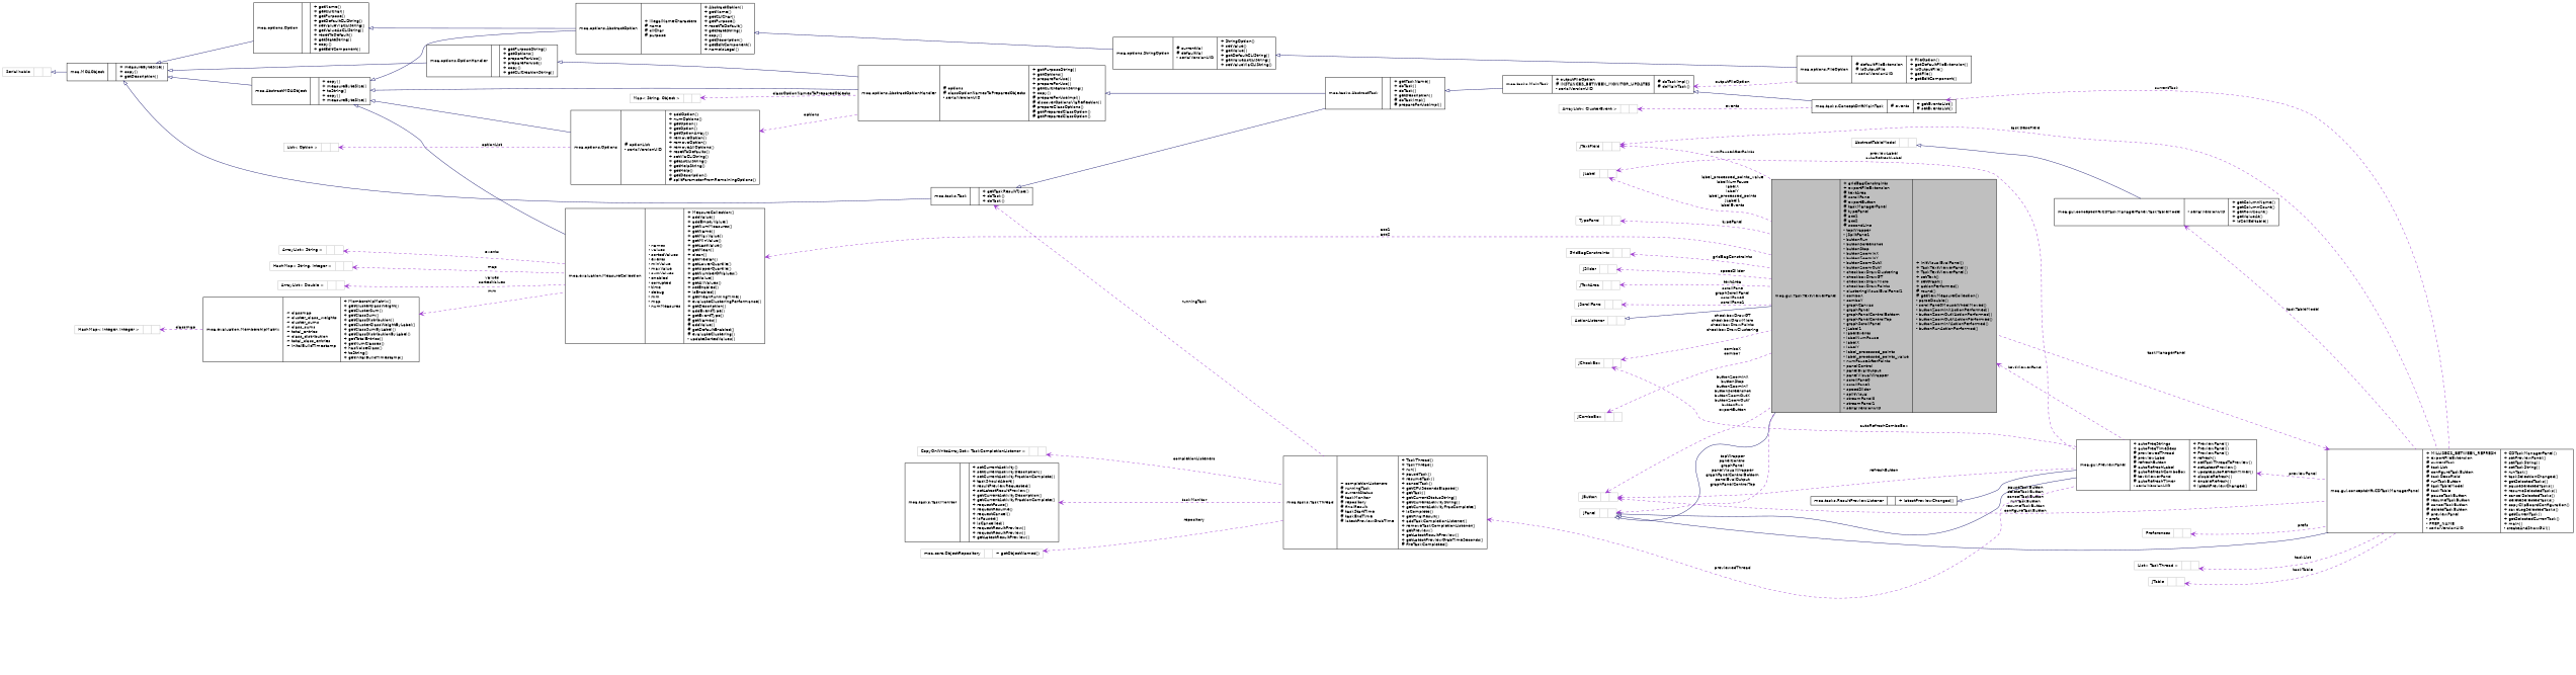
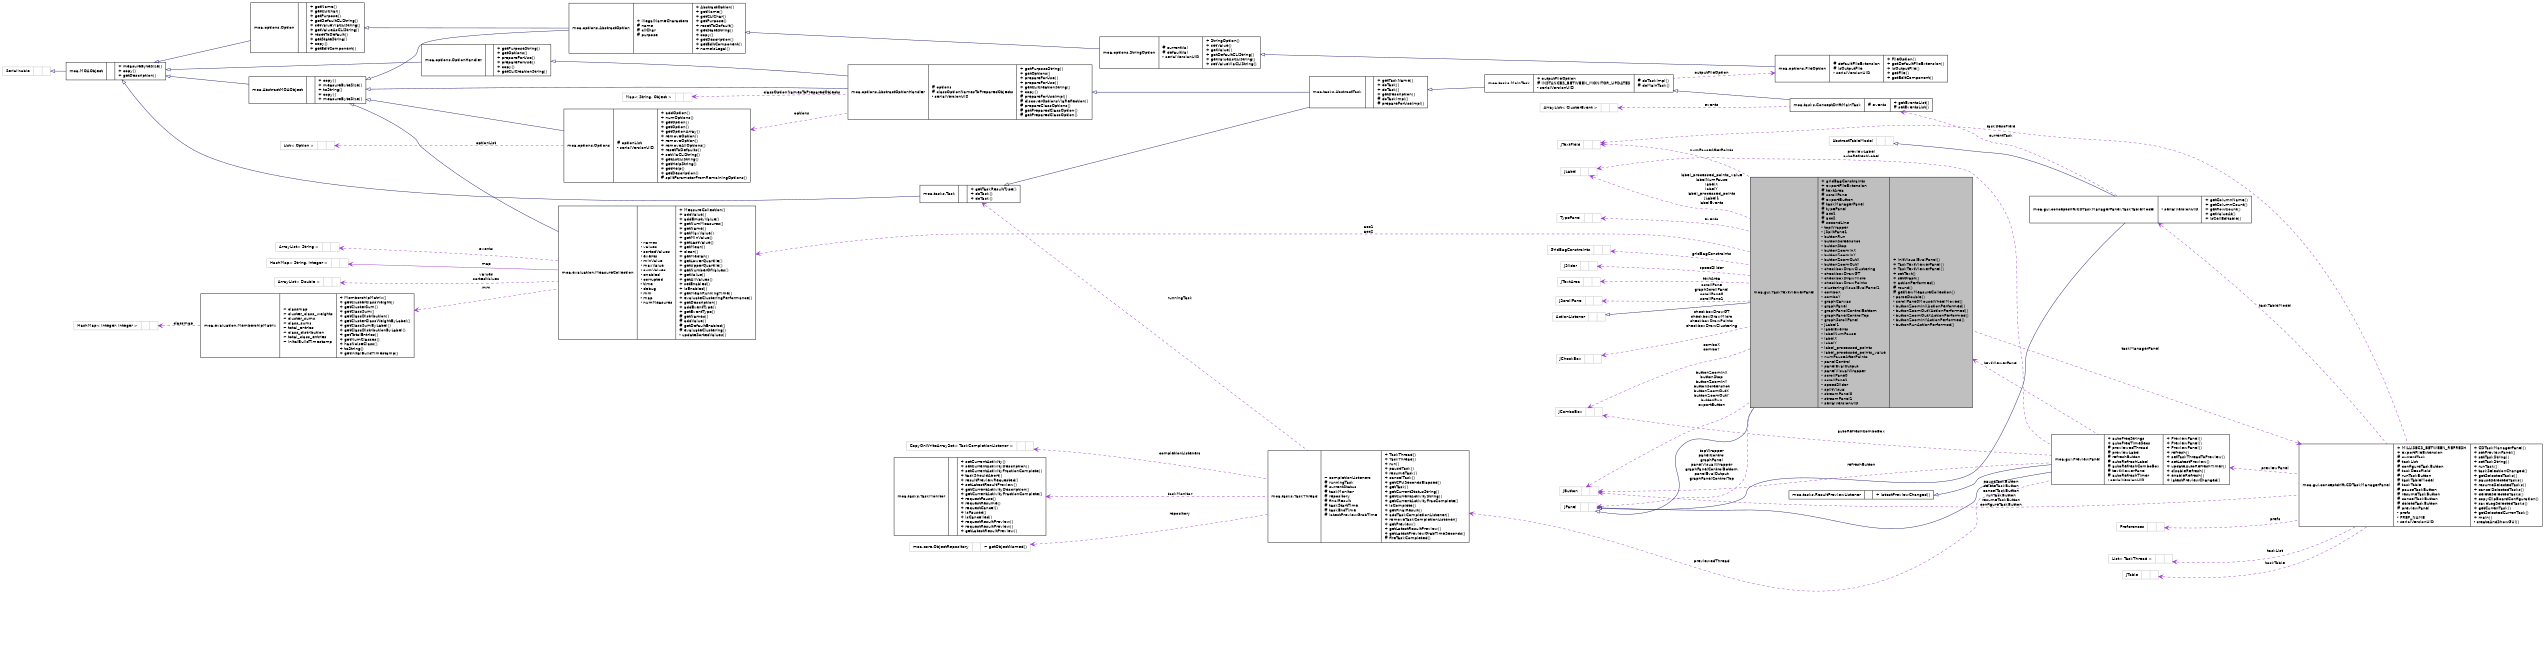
  digraph {
    rankdir=LR
    node [color=grey75 fillcolor=white fontname=Helvetica fontsize=10 shape=record style=filled]
    edge [arrowtail=open color=darkorchid3 dir=back fontname=Helvetica fontsize=10 labelfontname=Helvetica labelfontsize=10 style=dashed]
    n1 [color=black fillcolor=grey75 fontcolor=black height=0.2 label="{moa.gui.TaskTextViewerPanel\n|+ gridBagConstraints\l+ exportFileExtension\l# textArea\l# scrollPane\l# exportButton\l# taskManagerPanel\l# typePanel\l# acc1\l# acc2\l# secondLine\l- topWrapper\l- jSplitPane1\l- buttonRun\l- buttonScreenshot\l- buttonStop\l- buttonZoomInX\l- buttonZoomInY\l- buttonZoomOutX\l- buttonZoomOutY\l- checkboxDrawClustering\l- checkboxDrawGT\l- checkboxDrawMicro\l- checkboxDrawPoints\l- clusteringVisualEvalPanel1\l- comboX\l- comboY\l- graphCanvas\l- graphPanel\l- graphPanelControlBottom\l- graphPanelControlTop\l- graphScrollPanel\l- jLabel1\l- labelEvents\l- labelNumPause\l- labelX\l- labelY\l- label_processed_points\l- label_processed_points_value\l- numPauseAfterPoints\l- panelControl\l- panelEvalOutput\l- panelVisualWrapper\l- scrollPane0\l- scrollPane1\l- speedSlider\l- splitVisual\l- streamPanel0\l- streamPanel1\l- serialVersionUID\l|+ initVisualEvalPanel()\l+ TaskTextViewerPanel()\l+ TaskTextViewerPanel()\l+ setText()\l+ setGraph()\l+ actionPerformed()\l# round()\l# getNewMeasureCollection()\l- parseDouble()\l- scrollPane0MouseWheelMoved()\l- buttonZoomInXActionPerformed()\l- buttonZoomOutYActionPerformed()\l- buttonZoomOutXActionPerformed()\l- buttonZoomInYActionPerformed()\l- buttonRunActionPerformed()\l}" width=0.4]
    n2 [color=black height=0.2 label="{moa.gui.PreviewPanel\n|+ autoFreqStrings\l+ autoFreqTimeSecs\l# previewedThread\l# previewLabel\l# refreshButton\l# autoRefreshLabel\l# autoRefreshComboBox\l# textViewerPanel\l# autoRefreshTimer\l- serialVersionUID\l|+ PreviewPanel()\l+ PreviewPanel()\l+ PreviewPanel()\l+ refresh()\l+ setTaskThreadToPreview()\l+ setLatestPreview()\l+ updateAutoRefreshTimer()\l+ disableRefresh()\l+ enableRefresh()\l+ latestPreviewChanged()\l}" width=0.4]
    n3 [color=black height=0.2 label="{moa.gui.conceptdrift.CDTaskManagerPanel\n|+ MILLISECS_BETWEEN_REFRESH\l+ exportFileExtension\l# currentTask\l# taskList\l# configureTaskButton\l# taskDescField\l# runTaskButton\l# taskTableModel\l# taskTable\l# pauseTaskButton\l# resumeTaskButton\l# cancelTaskButton\l# deleteTaskButton\l# previewPanel\l- prefs\l- PREF_NAME\l- serialVersionUID\l|+ CDTaskManagerPanel()\l+ setPreviewPanel()\l+ setTaskString()\l+ setTaskString()\l+ runTask()\l+ taskSelectionChanged()\l+ getSelectedTasks()\l+ pauseSelectedTasks()\l+ resumeSelectedTasks()\l+ cancelSelectedTasks()\l+ deleteSelectedTasks()\l+ copyClipBoardConfiguration()\l+ saveLogSelectedTasks()\l+ getCurrenTask()\l+ getSelectedCurrenTask()\l+ main()\l- createAndShowGUI()\l}" width=0.4]
    n4 [height=0.2 label="{JPanel\n||}" width=0.4]
    n5 [height=0.2 label="{ActionListener\n||}" width=0.4]
    n6 [height=0.2 label="{TypePanel\n||}" width=0.4]
    n7 [height=0.2 label="{GridBagConstraints\n||}" width=0.4]
    n8 [height=0.2 label="{JSlider\n||}" width=0.4]
    n9 [height=0.2 label="{JCheckBox\n||}" width=0.4]
    n10 [height=0.2 label="{JButton\n||}" width=0.4]
    n11 [color=black height=0.2 label="{moa.tasks.ConceptDriftMainTask\n|# events\l|+ getEventsList()\l# setEventsList()\l}" width=0.4]
    n12 [color=black height=0.2 label="{moa.tasks.MainTask\n|+ outputFileOption\l# INSTANCES_BETWEEN_MONITOR_UPDATES\l- serialVersionUID\l|# doTaskImpl()\l# doMainTask()\l}" width=0.4]
    n13 [color=black height=0.2 label="{moa.tasks.AbstractTask\n||+ getTaskName()\l+ doTask()\l+ doTask()\l+ getDescription()\l# doTaskImpl()\l# prepareForUseImpl()\l}" width=0.4]
    n14 [color=black height=0.2 label="{moa.options.AbstractOptionHandler\n|# options\l# classOptionNamesToPreparedObjects\l- serialVersionUID\l|+ getPurposeString()\l+ getOptions()\l+ prepareForUse()\l+ prepareForUse()\l+ getCLICreationString()\l+ copy()\l# prepareForUseImpl()\l# discoverOptionsViaReflection()\l# prepareClassOptions()\l# getPreparedClassOption()\l# getPreparedClassOption()\l}" width=0.4]
    n15 [color=black height=0.2 label="{moa.AbstractMOAObject\n||+ copy()\l+ measureByteSize()\l+ toString()\l+ copy()\l+ measureByteSize()\l}" width=0.4]
    n16 [color=black height=0.2 label="{moa.options.Options\n|# optionList\l- serialVersionUID\l|+ addOption()\l+ numOptions()\l+ getOption()\l+ getOption()\l+ getOptionArray()\l+ removeOption()\l+ removeOption()\l+ removeAllOptions()\l+ resetToDefaults()\l+ setViaCLIString()\l+ getAsCLIString()\l+ getHelpString()\l+ getHelp()\l+ getDescription()\l# splitParameterFromRemainingOptions()\l}" width=0.4]
    n17 [color=black height=0.2 label="{moa.options.AbstractOption\n|+ illegalNameCharacters\l# name\l# cliChar\l# purpose\l|+ AbstractOption()\l+ getName()\l+ getCLIChar()\l+ getPurpose()\l+ resetToDefault()\l+ getStateString()\l+ copy()\l+ getDescription()\l+ getEditComponent()\l+ nameIsLegal()\l}" width=0.4]
    n18 [color=black height=0.2 label="{moa.evaluation.MeasureCollection\n|- names\l- values\l- sortedValues\l- events\l- minValue\l- maxValue\l- sumValues\l- enabled\l- corrupted\l- time\l- debug\l- mm\l- map\l- numMeasures\l|+ MeasureCollection()\l+ addValue()\l+ addEmptyValue()\l+ getNumMeasures()\l+ getName()\l+ getMaxValue()\l+ getMinValue()\l+ getLastValue()\l+ getMean()\l+ clean()\l+ getMedian()\l+ getLowerQuartile()\l+ getUpperQuartile()\l+ getNumberOfValues()\l+ getValue()\l+ getAllValues()\l+ setEnabled()\l+ isEnabled()\l+ getMeanRunningTime()\l+ evaluateClusteringPerformance()\l+ getDescription()\l+ addEventType()\l+ getEventType()\l# getNames()\l# addValue()\l# getDefaultEnabled()\l# evaluateClustering()\l- updateSortedValues()\l}" width=0.4]
    n19 [color=black height=0.2 label="{moa.options.StringOption\n|# currentVal\l# defaultVal\l- serialVersionUID\l|+ StringOption()\l+ setValue()\l+ getValue()\l+ getDefaultCLIString()\l+ getValueAsCLIString()\l+ setValueViaCLIString()\l}" width=0.4]
    n20 [color=black height=0.2 label="{moa.MOAObject\n||+ measureByteSize()\l+ copy()\l+ getDescription()\l}" width=0.4]
    n21 [color=black height=0.2 label="{moa.options.OptionHandler\n||+ getPurposeString()\l+ getOptions()\l+ prepareForUse()\l+ prepareForUse()\l+ copy()\l+ getCLICreationString()\l}" width=0.4]
    n22 [color=black height=0.2 label="{moa.tasks.Task\n||+ getTaskResultType()\l+ doTask()\l+ doTask()\l}" width=0.4]
    n23 [color=black height=0.2 label="{moa.options.Option\n||+ getName()\l+ getCLIChar()\l+ getPurpose()\l+ getDefaultCLIString()\l+ setValueViaCLIString()\l+ getValueAsCLIString()\l+ resetToDefault()\l+ getStateString()\l+ copy()\l+ getEditComponent()\l}" width=0.4]
    n24 [color=black height=0.2 label="{moa.tasks.TaskThread\n|~ completionListeners\l# runningTask\l# currentStatus\l# taskMonitor\l# repository\l# finalResult\l# taskStartTime\l# taskEndTime\l# latestPreviewGrabTime\l|+ TaskThread()\l+ TaskThread()\l+ run()\l+ pauseTask()\l+ resumeTask()\l+ cancelTask()\l+ getCPUSecondsElapsed()\l+ getTask()\l+ getCurrentStatusString()\l+ getCurrentActivityString()\l+ getCurrentActivityFracComplete()\l+ isComplete()\l+ getFinalResult()\l+ addTaskCompletionListener()\l+ removeTaskCompletionListener()\l+ getPreview()\l+ getLatestResultPreview()\l+ getLatestPreviewGrabTimeSeconds()\l# fireTaskCompleted()\l}" width=0.4]
    n25 [height=0.2 label="{Serializable\n||}" width=0.4]
    n26 [height=0.2 label="{Map\< String, Object \>\n||}" width=0.4]
    n27 [height=0.2 label="{List\< Option \>\n||}" width=0.4]
    n28 [color=black height=0.2 label="{moa.options.FileOption\n|# defaultFileExtension\l# isOutputFile\l- serialVersionUID\l|+ FileOption()\l+ getDefaultFileExtension()\l+ isOutputFile()\l+ getFile()\l+ getEditComponent()\l}" width=0.4]
    n29 [height=0.2 label="{ArrayList\< ClusterEvent \>\n||}" width=0.4]
    n30 [height=0.2 label="{Preferences\n||}" width=0.4]
    n31 [color=black height=0.2 label="{moa.tasks.ResultPreviewListener\n||+ latestPreviewChanged()\l}" width=0.4]
    n32 [height=0.2 label="{JComboBox\n||}" width=0.4]
    n33 [color=black height=0.2 label="{moa.tasks.TaskMonitor\n||+ setCurrentActivity()\l+ setCurrentActivityDescription()\l+ setCurrentActivityFractionComplete()\l+ taskShouldAbort()\l+ resultPreviewRequested()\l+ setLatestResultPreview()\l+ getCurrentActivityDescription()\l+ getCurrentActivityFractionComplete()\l+ requestPause()\l+ requestResume()\l+ requestCancel()\l+ isPaused()\l+ isCancelled()\l+ requestResultPreview()\l+ requestResultPreview()\l+ getLatestResultPreview()\l}" width=0.4]
    n34 [height=0.2 label="{moa.core.ObjectRepository\n||~ getObjectNamed()\l}" width=0.4]
    n35 [height=0.2 label="{CopyOnWriteArraySet\< TaskCompletionListener \>\n||}" width=0.4]
    n36 [height=0.2 label="{JLabel\n||}" width=0.4]
    n37 [height=0.2 label="{JTextField\n||}" width=0.4]
    n38 [height=0.2 label="{List\< TaskThread \>\n||}" width=0.4]
    n39 [color=black height=0.2 label="{moa.gui.conceptdrift.CDTaskManagerPanel.TaskTableModel\n|- serialVersionUID\l|+ getColumnName()\l+ getColumnCount()\l+ getRowCount()\l+ getValueAt()\l+ isCellEditable()\l}" width=0.4]
    n40 [height=0.2 label="{AbstractTableModel\n||}" width=0.4]
    n41 [height=0.2 label="{JTable\n||}" width=0.4]
    n42 [height=0.2 label="{JTextArea\n||}" width=0.4]
    n43 [color=black height=0.2 label="{moa.evaluation.MembershipMatrix\n|~ classmap\l~ cluster_class_weights\l~ cluster_sums\l~ class_sums\l~ total_entries\l~ class_distribution\l~ total_class_entries\l~ initalBuildTimestamp\l|+ MembershipMatrix()\l+ getClusterClassWeight()\l+ getClusterSum()\l+ getClassSum()\l+ getClassDistribution()\l+ getClusterClassWeightByLabel()\l+ getClassSumByLabel()\l+ getClassDistributionByLabel()\l+ getTotalEntries()\l+ getNumClasses()\l+ hasNoiseClass()\l+ toString()\l+ getInitalBuildTimestamp()\l}" width=0.4]
    n44 [height=0.2 label="{HashMap\< Integer, Integer \>\n||}" width=0.4]
    n45 [height=0.2 label="{ArrayList\< Double \>\n||}" width=0.4]
    n46 [height=0.2 label="{ArrayList\< String \>\n||}" width=0.4]
    n47 [height=0.2 label="{HashMap\< String, Integer \>\n||}" width=0.4]
    n48 [height=0.2 label="{JScrollPane\n||}" width=0.4]
    n1 -> n2 [label=textViewerPanel]
    n2 -> n3 [label=previewPanel]
    n3 -> n1 [label=taskManagerPanel]
    n4 -> n1 [arrowtail=empty color=midnightblue style=solid]
    n4 -> n1 [label="topWrapper\npanelControl\ngraphPanel\npanelVisualWrapper\ngraphPanelControlBottom\npanelEvalOutput\ngraphPanelControlTop"]
    n4 -> n2 [arrowtail=empty color=midnightblue style=solid]
-   n4 -> n3 [arrowtail=empty color=midnightblue style=solid]
+   n4 -> n39 [arrowtail=empty color=midnightblue style=solid]
    n5 -> n1 [arrowtail=empty color=midnightblue style=solid]
-   n6 -> n1 [label=typePanel]
+   n6 -> n1 [label=events]
    n7 -> n1 [label=gridBagConstraints]
    n8 -> n1 [label=speedSlider]
    n9 -> n1 [label="checkboxDrawGT\ncheckboxDrawMicro\ncheckboxDrawPoints\ncheckboxDrawClustering"]
    n10 -> n1 [label="buttonZoomInX\nbuttonStop\nbuttonZoomInY\nbuttonScreenshot\nbuttonZoomOutX\nbuttonZoomOutY\nbuttonRun\nexportButton"]
    n10 -> n2 [label=refreshButton]
    n10 -> n3 [label="pauseTaskButton\ndeleteTaskButton\ncancelTaskButton\nrunTaskButton\nresumeTaskButton\nconfigureTaskButton"]
-   n11 -> n3 [label=currentTask]
+   n11 -> n39 [label=currentTask]
    n12 -> n11 [arrowtail=empty color=midnightblue style=solid]
    n13 -> n12 [arrowtail=empty color=midnightblue style=solid]
    n14 -> n13 [arrowtail=empty color=midnightblue style=solid]
    n15 -> n14 [arrowtail=empty color=midnightblue style=solid]
    n15 -> n16 [arrowtail=empty color=midnightblue style=solid]
    n15 -> n17 [arrowtail=empty color=midnightblue style=solid]
    n15 -> n18 [arrowtail=empty color=midnightblue style=solid]
    n16 -> n14 [label=options]
    n17 -> n19 [arrowtail=empty color=midnightblue style=solid]
    n18 -> n1 [label="acc1\nacc2"]
    n19 -> n28 [arrowtail=empty color=midnightblue style=solid]
    n20 -> n15 [arrowtail=empty color=midnightblue style=solid]
    n20 -> n21 [arrowtail=empty color=midnightblue style=solid]
    n20 -> n22 [arrowtail=empty color=midnightblue style=solid]
    n20 -> n23 [arrowtail=empty color=midnightblue style=solid]
    n21 -> n14 [arrowtail=empty color=midnightblue style=solid]
    n22 -> n13 [arrowtail=empty color=midnightblue style=solid]
    n22 -> n24 [label=runningTask]
    n23 -> n17 [arrowtail=empty color=midnightblue style=solid]
    n24 -> n2 [label=previewedThread]
    n25 -> n20 [arrowtail=empty color=midnightblue style=solid]
    n26 -> n14 [label=classOptionNamesToPreparedObjects]
    n27 -> n16 [label=optionList]
-   n12 -> n28 [label=outputFileOption]
+   n28 -> n12 [label=outputFileOption]
    n29 -> n11 [label=events]
    n30 -> n3 [label=prefs]
    n31 -> n2 [arrowtail=empty color=midnightblue style=solid]
    n32 -> n1 [label="comboX\ncomboY"]
-   n9 -> n2 [label=autoRefreshComboBox]
+   n32 -> n2 [label=autoRefreshComboBox]
    n33 -> n24 [label=taskMonitor]
    n34 -> n24 [label=repository]
    n35 -> n24 [label=completionListeners]
    n36 -> n1 [label="label_processed_points_value\nlabelNumPause\nlabelX\nlabelY\nlabel_processed_points\njLabel1\nlabelEvents"]
    n36 -> n2 [label="previewLabel\nautoRefreshLabel"]
    n37 -> n1 [label=numPauseAfterPoints]
    n37 -> n3 [label=taskDescField]
    n38 -> n3 [label=taskList]
    n39 -> n3 [label=taskTableModel]
    n40 -> n39 [arrowtail=empty color=midnightblue style=solid]
    n41 -> n3 [label=taskTable]
    n42 -> n1 [label=textArea]
    n43 -> n18 [label=mm]
    n44 -> n43 [label=classmap]
    n45 -> n18 [label="values\nsortedValues"]
    n46 -> n18 [label=events]
-   n47 -> n18 [label=map]
+   n47 -> n18 [label=map style=solid]
    n48 -> n1 [label="scrollPane\ngraphScrollPanel\nscrollPane0\nscrollPane1"]
  }
